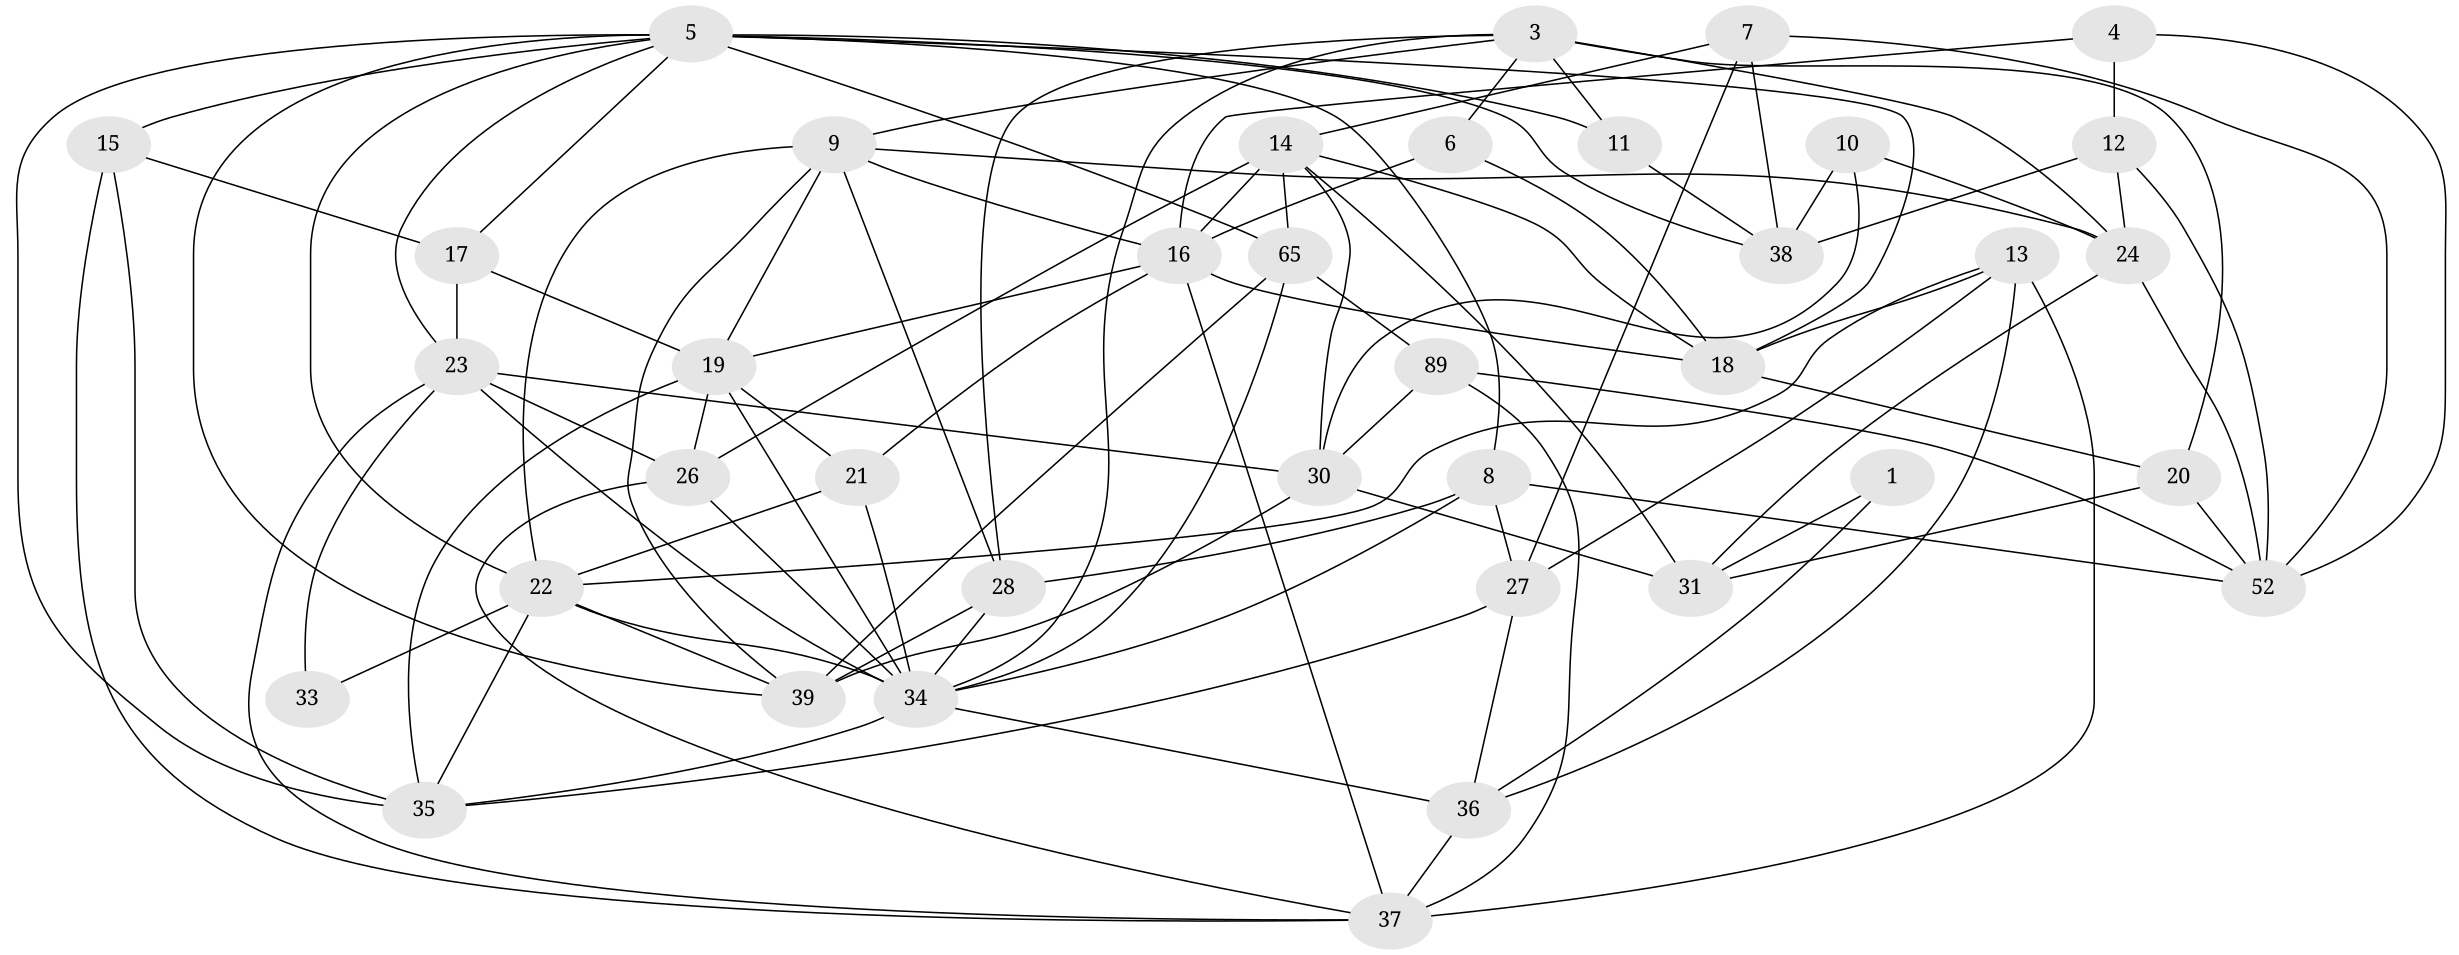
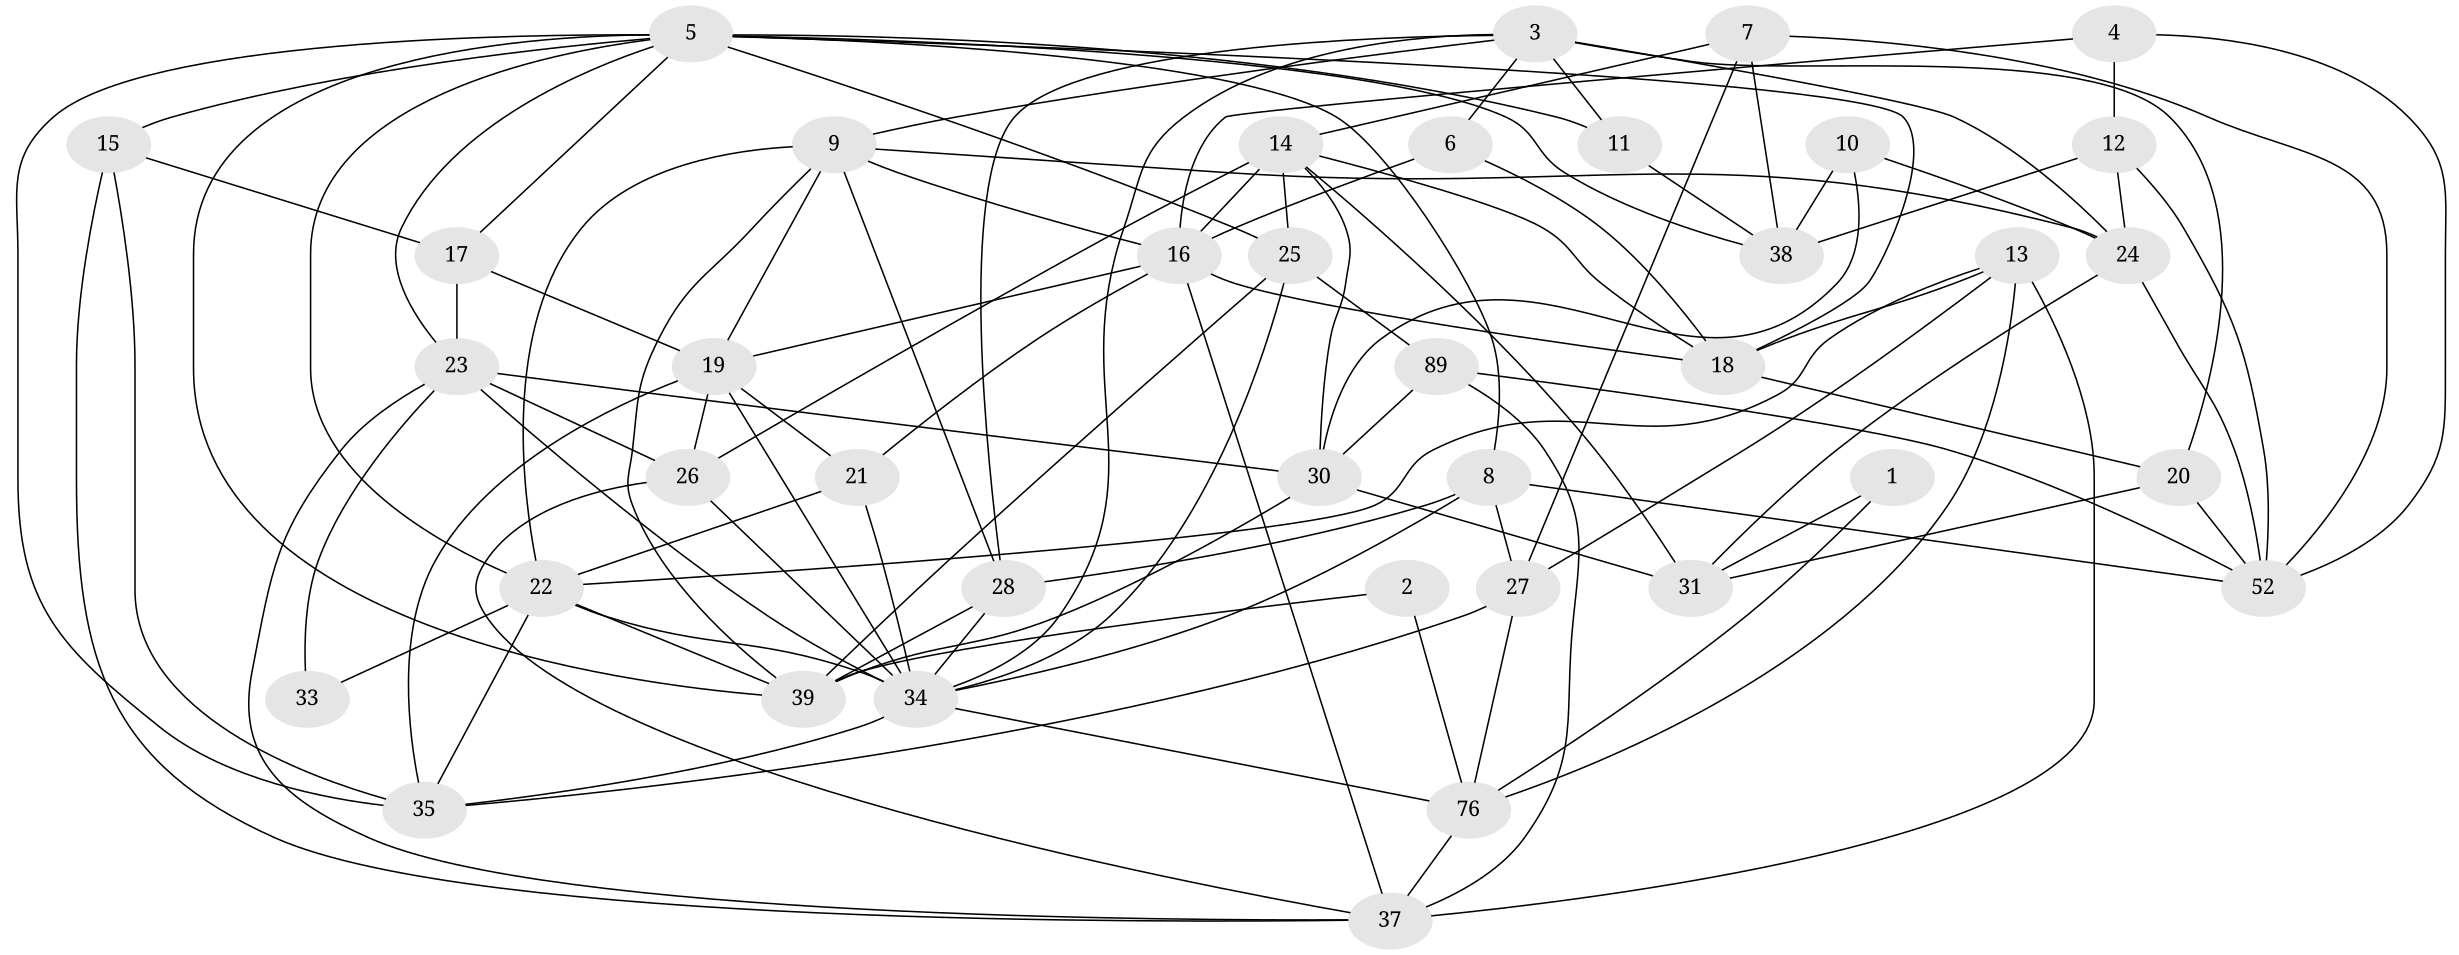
  graph {
    fontname="Noto Serif"
    node [color=gray90 fontname="Noto Serif" style=filled]
    edge [fontname="Noto Serif" weight=1.0]
    1
    31
-   36
+   36 [label=76]
    37
+   2
    39
    9
    24
    28
    16
    22
    19
    3
    6
    11
    20
    34
    18
    38
    n20 [label=52]
    35
    4
    12
    21
    5
    8
    15
    17
    23
-   25 [label=65]
+   25
    27
    33
    30
    26
    n35 [label=89]
    7
    14
    10
    13
    1 -- 31
    1 -- 36
    36 -- 37
+   2 -- 36
+   2 -- 39
    9 -- 39
    9 -- 24
    9 -- 28
    9 -- 16
    9 -- 22
    9 -- 19
    24 -- 31
    24 -- n20
    28 -- 39
    28 -- 34
    16 -- 37
    16 -- 19
    16 -- 18
    16 -- 21
    22 -- 39
    22 -- 34
    22 -- 35
    22 -- 33 [weight=2.0]
    19 -- 34
    19 -- 35
    19 -- 21
    19 -- 26 [weight=2.0]
    3 -- 9
    3 -- 24
    3 -- 28
    3 -- 6
    3 -- 11
    3 -- 20 [weight=2.0]
    3 -- 34
    6 -- 16
    6 -- 18
    11 -- 38
    20 -- 31
    20 -- n20
    34 -- 36
    34 -- 35 [weight=2.0]
    18 -- 20
    4 -- 16
    4 -- n20
    4 -- 12
    12 -- 24
    12 -- 38 [weight=2.0]
    12 -- n20
    21 -- 22
    21 -- 34
    5 -- 39
    5 -- 22
    5 -- 11
    5 -- 18
    5 -- 38 [weight=2.0]
    5 -- 35
    5 -- 8
    5 -- 15
    5 -- 17
    5 -- 23
    5 -- 25
    8 -- 28
    8 -- 34
    8 -- n20
    8 -- 27
    15 -- 37
    15 -- 35
    15 -- 17
    17 -- 19
    17 -- 23
    23 -- 37
    23 -- 34
    23 -- 33
    23 -- 30
    23 -- 26
    25 -- 39
    25 -- 34
    25 -- n35
    27 -- 36
    27 -- 35
    30 -- 31
    30 -- 39 [weight=2.0]
    26 -- 37
    26 -- 34
    n35 -- 37
    n35 -- n20
    n35 -- 30
    7 -- 38
    7 -- n20
    7 -- 27
    7 -- 14
    14 -- 31
    14 -- 16
    14 -- 18
    14 -- 25
    14 -- 30
    14 -- 26
    10 -- 24
    10 -- 38
    10 -- 30
    13 -- 36
    13 -- 37 [weight=2.0]
    13 -- 22
    13 -- 18
    13 -- 27
  }
